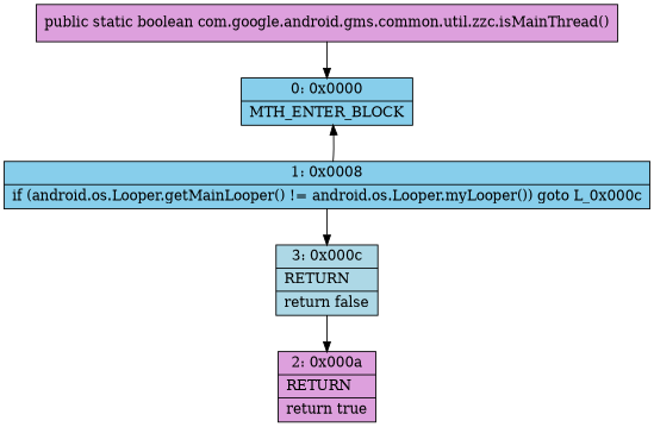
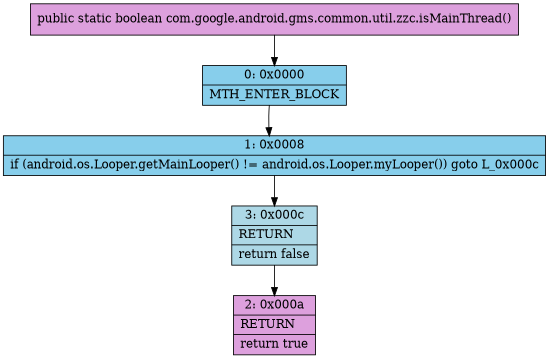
  digraph {
    node [fillcolor=skyblue shape=record style=filled]
    edge [style=solid]
    n1 [label="{0\:\ 0x0000|MTH_ENTER_BLOCK\l}"]
    n2 [label="{1\:\ 0x0008|if (android.os.Looper.getMainLooper() != android.os.Looper.myLooper()) goto L_0x000c\l}"]
    n3 [fillcolor=lightblue label="{3\:\ 0x000c|RETURN\l|return false\l}"]
    n4 [fillcolor=plum label="{2\:\ 0x000a|RETURN\l|return true\l}"]
    n5 [fillcolor=plum label="{public static boolean com.google.android.gms.common.util.zzc.isMainThread() }"]
-   n2 -> n1
+   n1 -> n2
    n2 -> n3
    n3 -> n4
    n5 -> n1
  }
